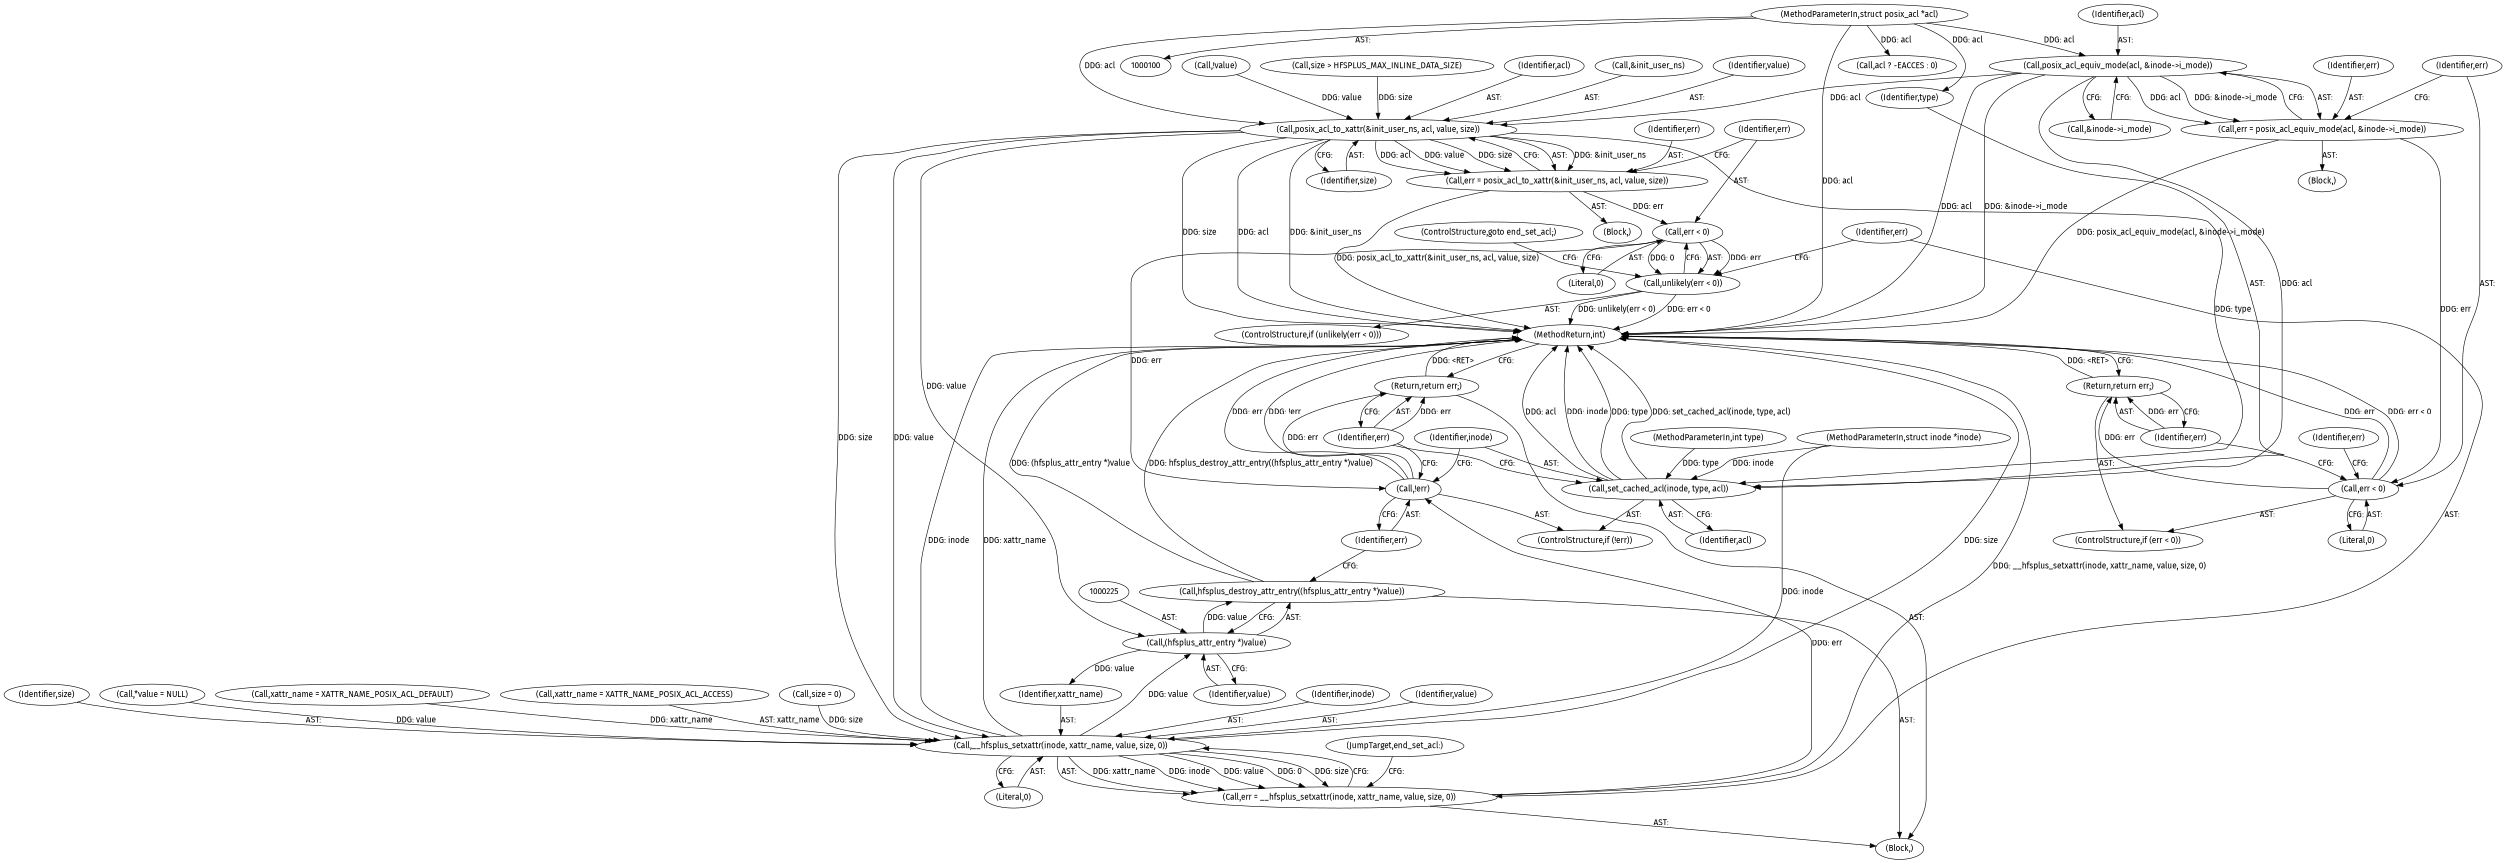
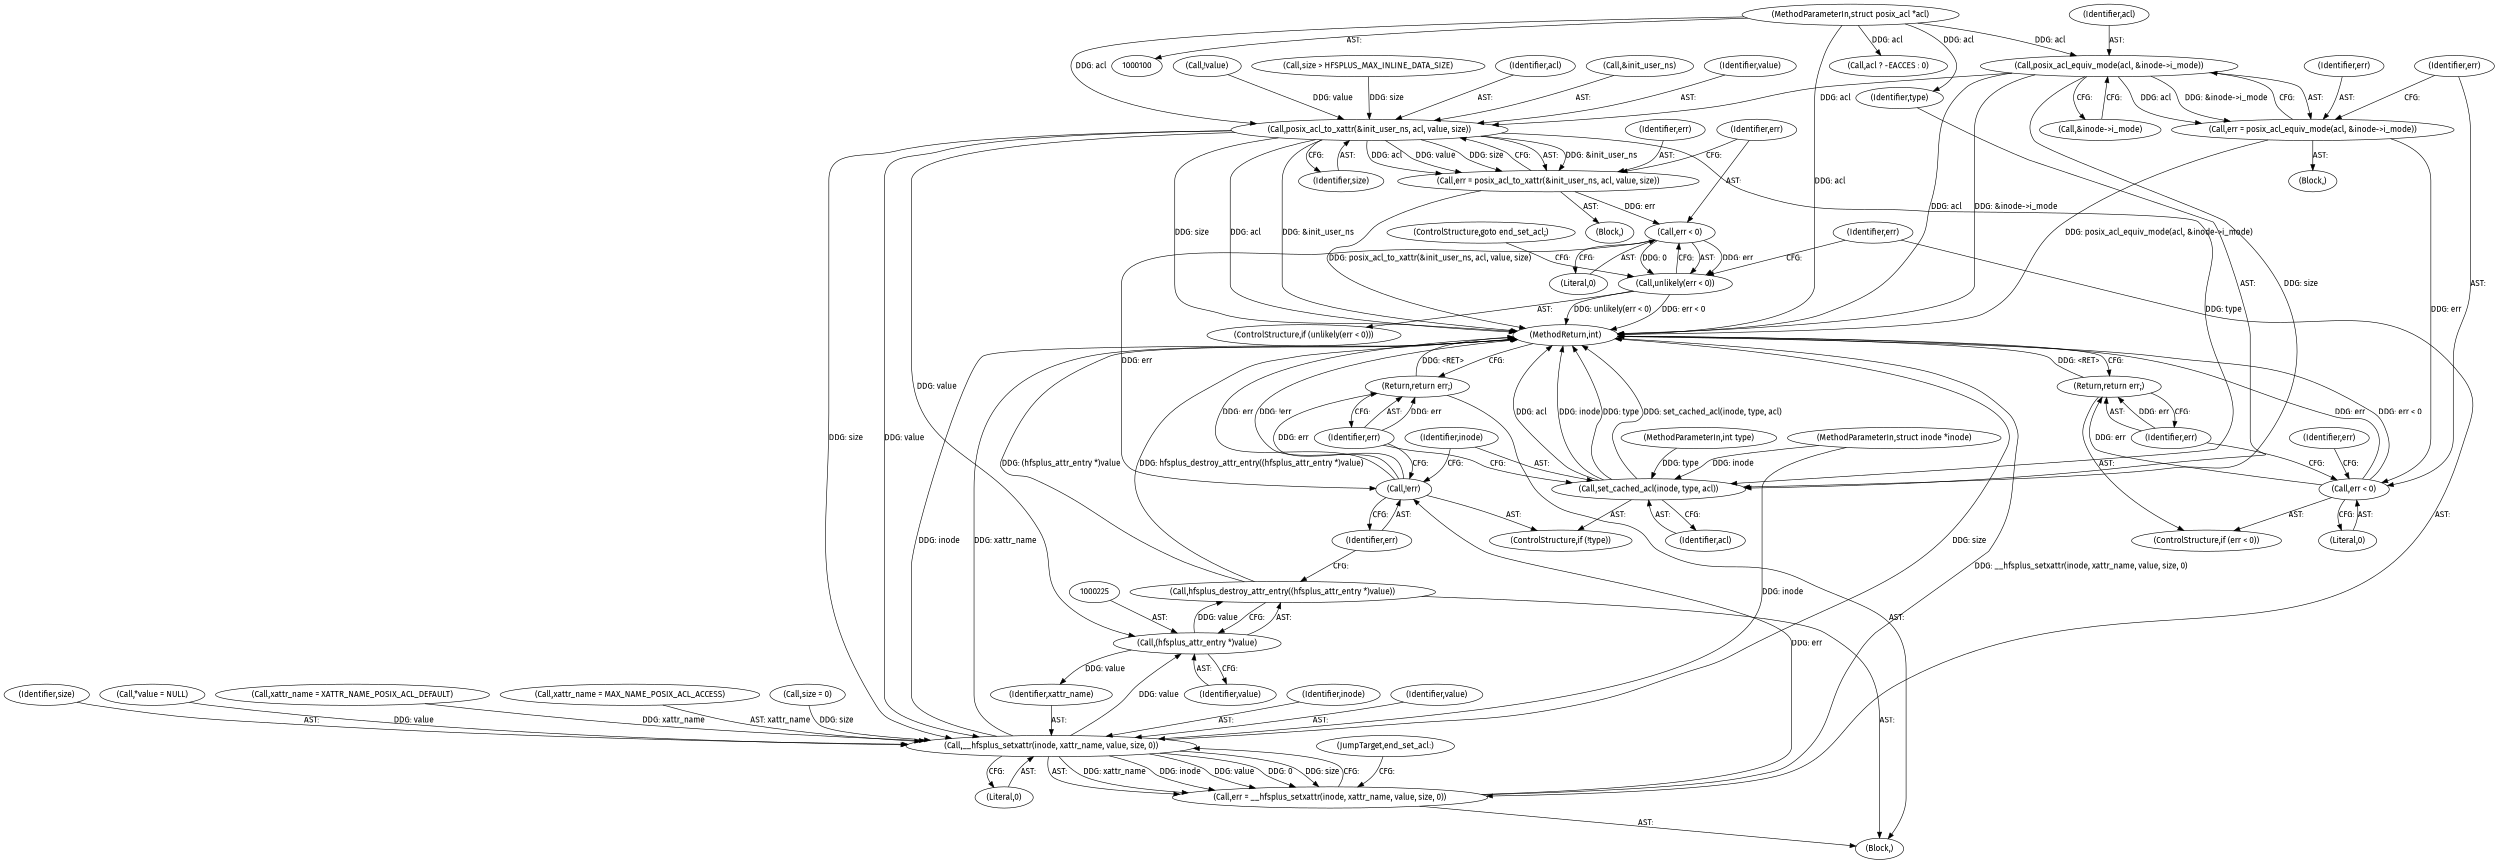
  digraph {
    fontname="Fira Sans"
    node [fontname="Fira Sans"]
    edge [fontname="Fira Sans"]
    n1 [label="(Call,posix_acl_equiv_mode(acl, &inode->i_mode))"]
    n2 [label="(Call,err = posix_acl_equiv_mode(acl, &inode->i_mode))"]
    n3 [label="(Call,posix_acl_to_xattr(&init_user_ns, acl, value, size))"]
    n4 [label="(Call,set_cached_acl(inode, type, acl))"]
    n5 [label="(MethodReturn,int)"]
    n6 [label="(Call,&inode->i_mode)"]
    n7 [label="(Call,err < 0)"]
    n8 [label="(Block,)"]
    n9 [label="(Call,err = posix_acl_to_xattr(&init_user_ns, acl, value, size))"]
    n10 [label="(Call,__hfsplus_setxattr(inode, xattr_name, value, size, 0))"]
    n11 [label="(Call,(hfsplus_attr_entry *)value)"]
    n12 [label="(Identifier,size)"]
-   n13 [label="(ControlStructure,if (!err))"]
+   n13 [label="(ControlStructure,if (!type))"]
    n14 [label="(Identifier,acl)"]
    n15 [label="(Return,return err;)"]
    n16 [label="(Return,return err;)"]
    n17 [label="(MethodParameterIn,struct posix_acl *acl)"]
    n18 [label="(Call,acl ? -EACCES : 0)"]
    1000100
    n20 [label="(Identifier,type)"]
    n21 [label="(ControlStructure,if (err < 0))"]
    n22 [label="(Literal,0)"]
    n23 [label="(Identifier,err)"]
    n24 [label="(Call,err < 0)"]
    n25 [label="(Block,)"]
    n26 [label="(Call,err = __hfsplus_setxattr(inode, xattr_name, value, size, 0))"]
    n27 [label="(Literal,0)"]
    n28 [label="(Call,hfsplus_destroy_attr_entry((hfsplus_attr_entry *)value))"]
    n29 [label="(Identifier,value)"]
    n30 [label="(Identifier,xattr_name)"]
    n31 [label="(Call,unlikely(err < 0))"]
    n32 [label="(Call,!err)"]
    n33 [label="(Literal,0)"]
    n34 [label="(ControlStructure,if (unlikely(err < 0)))"]
    n35 [label="(Identifier,err)"]
    n36 [label="(Block,)"]
    n37 [label="(Identifier,err)"]
    n38 [label="(Identifier,inode)"]
    n39 [label="(Call,&init_user_ns)"]
    n40 [label="(Call,!value)"]
    n41 [label="(Identifier,err)"]
    n42 [label="(Call,size > HFSPLUS_MAX_INLINE_DATA_SIZE)"]
    n43 [label="(Identifier,value)"]
    n44 [label="(Identifier,size)"]
    n45 [label="(Call,*value = NULL)"]
    n46 [label="(Identifier,acl)"]
    n47 [label="(Call,xattr_name = XATTR_NAME_POSIX_ACL_DEFAULT)"]
    n48 [label="(MethodParameterIn,int type)"]
-   n49 [label="(Call,xattr_name = XATTR_NAME_POSIX_ACL_ACCESS)"]
+   n49 [label="(Call,xattr_name = MAX_NAME_POSIX_ACL_ACCESS)"]
    n50 [label="(Identifier,err)"]
    n51 [label="(Identifier,err)"]
    n52 [label="(Identifier,inode)"]
    n53 [label="(Identifier,err)"]
    n54 [label="(Call,size = 0)"]
    n55 [label="(Identifier,value)"]
    n56 [label="(Identifier,acl)"]
    n57 [label="(Identifier,err)"]
    n58 [label="(Identifier,err)"]
    n59 [label="(MethodParameterIn,struct inode *inode)"]
    n60 [label="(ControlStructure,goto end_set_acl;)"]
    n61 [label="(JumpTarget,end_set_acl:)"]
    1000225
    n1 -> n2 [label="AST: "]
    n1 -> n2 [label="DDG: acl"]
    n1 -> n2 [label="DDG: &inode->i_mode"]
    n1 -> n3 [label="DDG: acl"]
-   n1 -> n4 [label="DDG: acl"]
+   n1 -> n4 [label="DDG: size"]
    n1 -> n5 [label="DDG: acl"]
    n1 -> n5 [label="DDG: &inode->i_mode"]
    n1 -> n6 [label="CFG: "]
    n2 -> n1 [label="CFG: "]
    n2 -> n5 [label="DDG: posix_acl_equiv_mode(acl, &inode->i_mode)"]
    n2 -> n7 [label="DDG: err"]
    n2 -> n8 [label="AST: "]
    n3 -> n4 [label="DDG: type"]
    n3 -> n5 [label="DDG: &init_user_ns"]
    n3 -> n5 [label="DDG: size"]
    n3 -> n5 [label="DDG: acl"]
    n3 -> n9 [label="AST: "]
    n3 -> n9 [label="DDG: &init_user_ns"]
    n3 -> n9 [label="DDG: acl"]
    n3 -> n9 [label="DDG: value"]
    n3 -> n9 [label="DDG: size"]
    n3 -> n10 [label="DDG: value"]
    n3 -> n10 [label="DDG: size"]
    n3 -> n11 [label="DDG: value"]
    n3 -> n12 [label="CFG: "]
    n4 -> n5 [label="DDG: acl"]
    n4 -> n5 [label="DDG: inode"]
    n4 -> n5 [label="DDG: type"]
    n4 -> n5 [label="DDG: set_cached_acl(inode, type, acl)"]
    n4 -> n13 [label="AST: "]
    n4 -> n14 [label="CFG: "]
    n5 -> n15 [label="CFG: "]
    n5 -> n16 [label="CFG: "]
    n6 -> n1 [label="CFG: "]
    n7 -> n5 [label="DDG: err"]
    n7 -> n5 [label="DDG: err < 0"]
    n7 -> n15 [label="DDG: err"]
    n7 -> n21 [label="AST: "]
    n7 -> n22 [label="CFG: "]
    n9 -> n3 [label="CFG: "]
    n9 -> n5 [label="DDG: posix_acl_to_xattr(&init_user_ns, acl, value, size)"]
    n9 -> n24 [label="DDG: err"]
    n9 -> n25 [label="AST: "]
    n10 -> n5 [label="DDG: inode"]
    n10 -> n5 [label="DDG: xattr_name"]
    n10 -> n5 [label="DDG: size"]
    n10 -> n11 [label="DDG: value"]
    n10 -> n26 [label="AST: "]
    n10 -> n26 [label="DDG: xattr_name"]
    n10 -> n26 [label="DDG: inode"]
    n10 -> n26 [label="DDG: value"]
    n10 -> n26 [label="DDG: 0"]
    n10 -> n26 [label="DDG: size"]
    n10 -> n27 [label="CFG: "]
    n11 -> n28 [label="AST: "]
    n11 -> n28 [label="DDG: value"]
    n11 -> n29 [label="CFG: "]
    n11 -> n30 [label="DDG: value"]
    n12 -> n3 [label="AST: "]
    n14 -> n4 [label="AST: "]
    n15 -> n5 [label="DDG: <RET>"]
    n15 -> n21 [label="AST: "]
    n15 -> n23 [label="CFG: "]
    n16 -> n5 [label="DDG: <RET>"]
    n16 -> n36 [label="AST: "]
    n16 -> n37 [label="CFG: "]
    n17 -> n1 [label="DDG: acl"]
    n17 -> n3 [label="DDG: acl"]
    n17 -> n5 [label="DDG: acl"]
    n17 -> n18 [label="DDG: acl"]
    n17 -> 1000100 [label="AST: "]
    n17 -> n20 [label="DDG: acl"]
    n20 -> n4 [label="AST: "]
    n22 -> n7 [label="AST: "]
    n23 -> n7 [label="CFG: "]
    n23 -> n15 [label="AST: "]
    n23 -> n15 [label="DDG: err"]
    n24 -> n31 [label="AST: "]
    n24 -> n31 [label="DDG: err"]
    n24 -> n31 [label="DDG: 0"]
    n24 -> n32 [label="DDG: err"]
    n24 -> n33 [label="CFG: "]
    n26 -> n5 [label="DDG: __hfsplus_setxattr(inode, xattr_name, value, size, 0)"]
    n26 -> n10 [label="CFG: "]
    n26 -> n32 [label="DDG: err"]
    n26 -> n36 [label="AST: "]
    n27 -> n10 [label="AST: "]
    n28 -> n5 [label="DDG: hfsplus_destroy_attr_entry((hfsplus_attr_entry *)value)"]
    n28 -> n5 [label="DDG: (hfsplus_attr_entry *)value"]
    n28 -> n11 [label="CFG: "]
    n28 -> n36 [label="AST: "]
    n29 -> n11 [label="AST: "]
    n30 -> n10 [label="AST: "]
    n31 -> n5 [label="DDG: unlikely(err < 0)"]
    n31 -> n5 [label="DDG: err < 0"]
    n31 -> n24 [label="CFG: "]
    n31 -> n34 [label="AST: "]
    n32 -> n5 [label="DDG: !err"]
    n32 -> n5 [label="DDG: err"]
    n32 -> n13 [label="AST: "]
    n32 -> n16 [label="DDG: err"]
    n32 -> n35 [label="CFG: "]
    n33 -> n24 [label="AST: "]
    n35 -> n28 [label="CFG: "]
    n35 -> n32 [label="AST: "]
    n37 -> n4 [label="CFG: "]
    n37 -> n16 [label="AST: "]
    n37 -> n16 [label="DDG: err"]
    n37 -> n32 [label="CFG: "]
    n38 -> n10 [label="AST: "]
    n39 -> n3 [label="AST: "]
    n40 -> n3 [label="DDG: value"]
    n41 -> n9 [label="AST: "]
    n42 -> n3 [label="DDG: size"]
    n43 -> n10 [label="AST: "]
    n44 -> n10 [label="AST: "]
    n45 -> n10 [label="DDG: value"]
    n46 -> n3 [label="AST: "]
    n47 -> n10 [label="DDG: xattr_name"]
    n48 -> n4 [label="DDG: type"]
    n49 -> n10 [label="AST: xattr_name"]
    n50 -> n9 [label="CFG: "]
    n50 -> n24 [label="AST: "]
    n51 -> n7 [label="CFG: "]
    n52 -> n4 [label="AST: "]
    n52 -> n32 [label="CFG: "]
    n53 -> n2 [label="CFG: "]
    n53 -> n7 [label="AST: "]
    n54 -> n10 [label="DDG: size"]
    n55 -> n3 [label="AST: "]
    n56 -> n1 [label="AST: "]
    n57 -> n2 [label="AST: "]
    n58 -> n26 [label="AST: "]
    n58 -> n31 [label="CFG: "]
    n59 -> n4 [label="DDG: inode"]
    n59 -> n10 [label="DDG: inode"]
    n60 -> n31 [label="CFG: "]
    n61 -> n26 [label="CFG: "]
    1000225 -> n11 [label="AST: "]
  }
